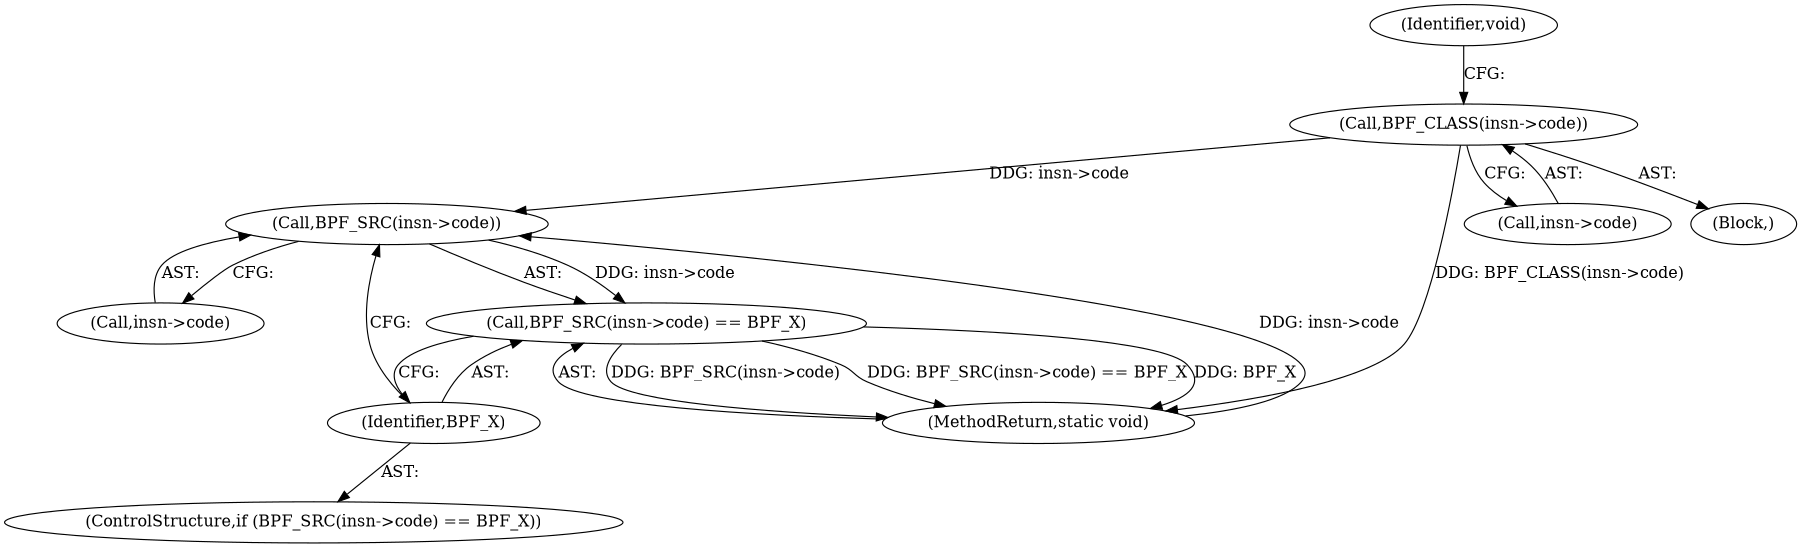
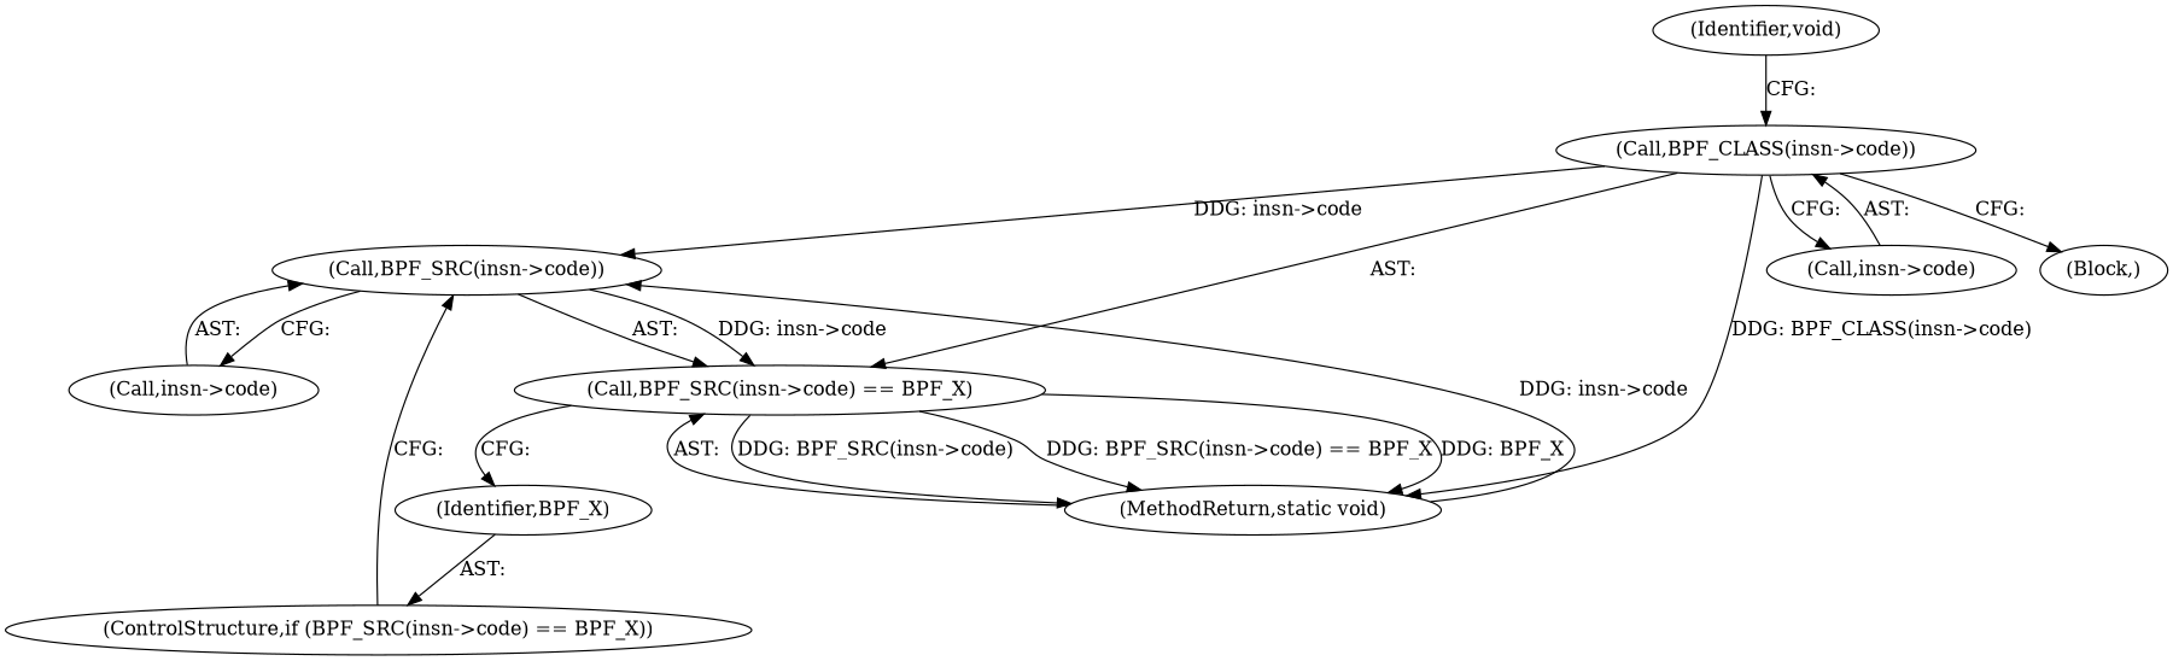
  digraph {
    n1 [label="(Call,BPF_SRC(insn->code))"]
    n2 [label="(Call,BPF_SRC(insn->code) == BPF_X)"]
    n3 [label="(Call,insn->code)"]
    n4 [label="(MethodReturn,static void)"]
    n5 [label="(Identifier,BPF_X)"]
    n6 [label="(Call,BPF_CLASS(insn->code))"]
    n7 [label="(Call,insn->code)"]
    n8 [label="(Block,)"]
    n9 [label="(ControlStructure,if (BPF_SRC(insn->code) == BPF_X))"]
    n10 [label="(Identifier,void)"]
    n1 -> n2 [label="AST: "]
    n1 -> n2 [label="DDG: insn->code"]
    n1 -> n3 [label="CFG: "]
    n2 -> n4 [label="DDG: BPF_SRC(insn->code)"]
    n2 -> n4 [label="DDG: BPF_SRC(insn->code) == BPF_X"]
    n2 -> n4 [label="DDG: BPF_X"]
    n2 -> n5 [label="CFG: "]
    n3 -> n1 [label="AST: "]
    n4 -> n1 [label="DDG: insn->code"]
    n4 -> n2 [label="AST: "]
-   n5 -> n1 [label="CFG: "]
-   n5 -> n2 [label="AST: "]
+   n9 -> n1 [label="CFG: "]
+   n6 -> n2 [label="AST: "]
    n5 -> n9 [label="AST: "]
    n6 -> n1 [label="DDG: insn->code"]
    n6 -> n4 [label="DDG: BPF_CLASS(insn->code)"]
    n6 -> n7 [label="CFG: "]
-   n6 -> n8 [label="AST: "]
+   n6 -> n8 [label="CFG: "]
    n7 -> n6 [label="AST: "]
    n10 -> n6 [label="CFG: "]
  }
